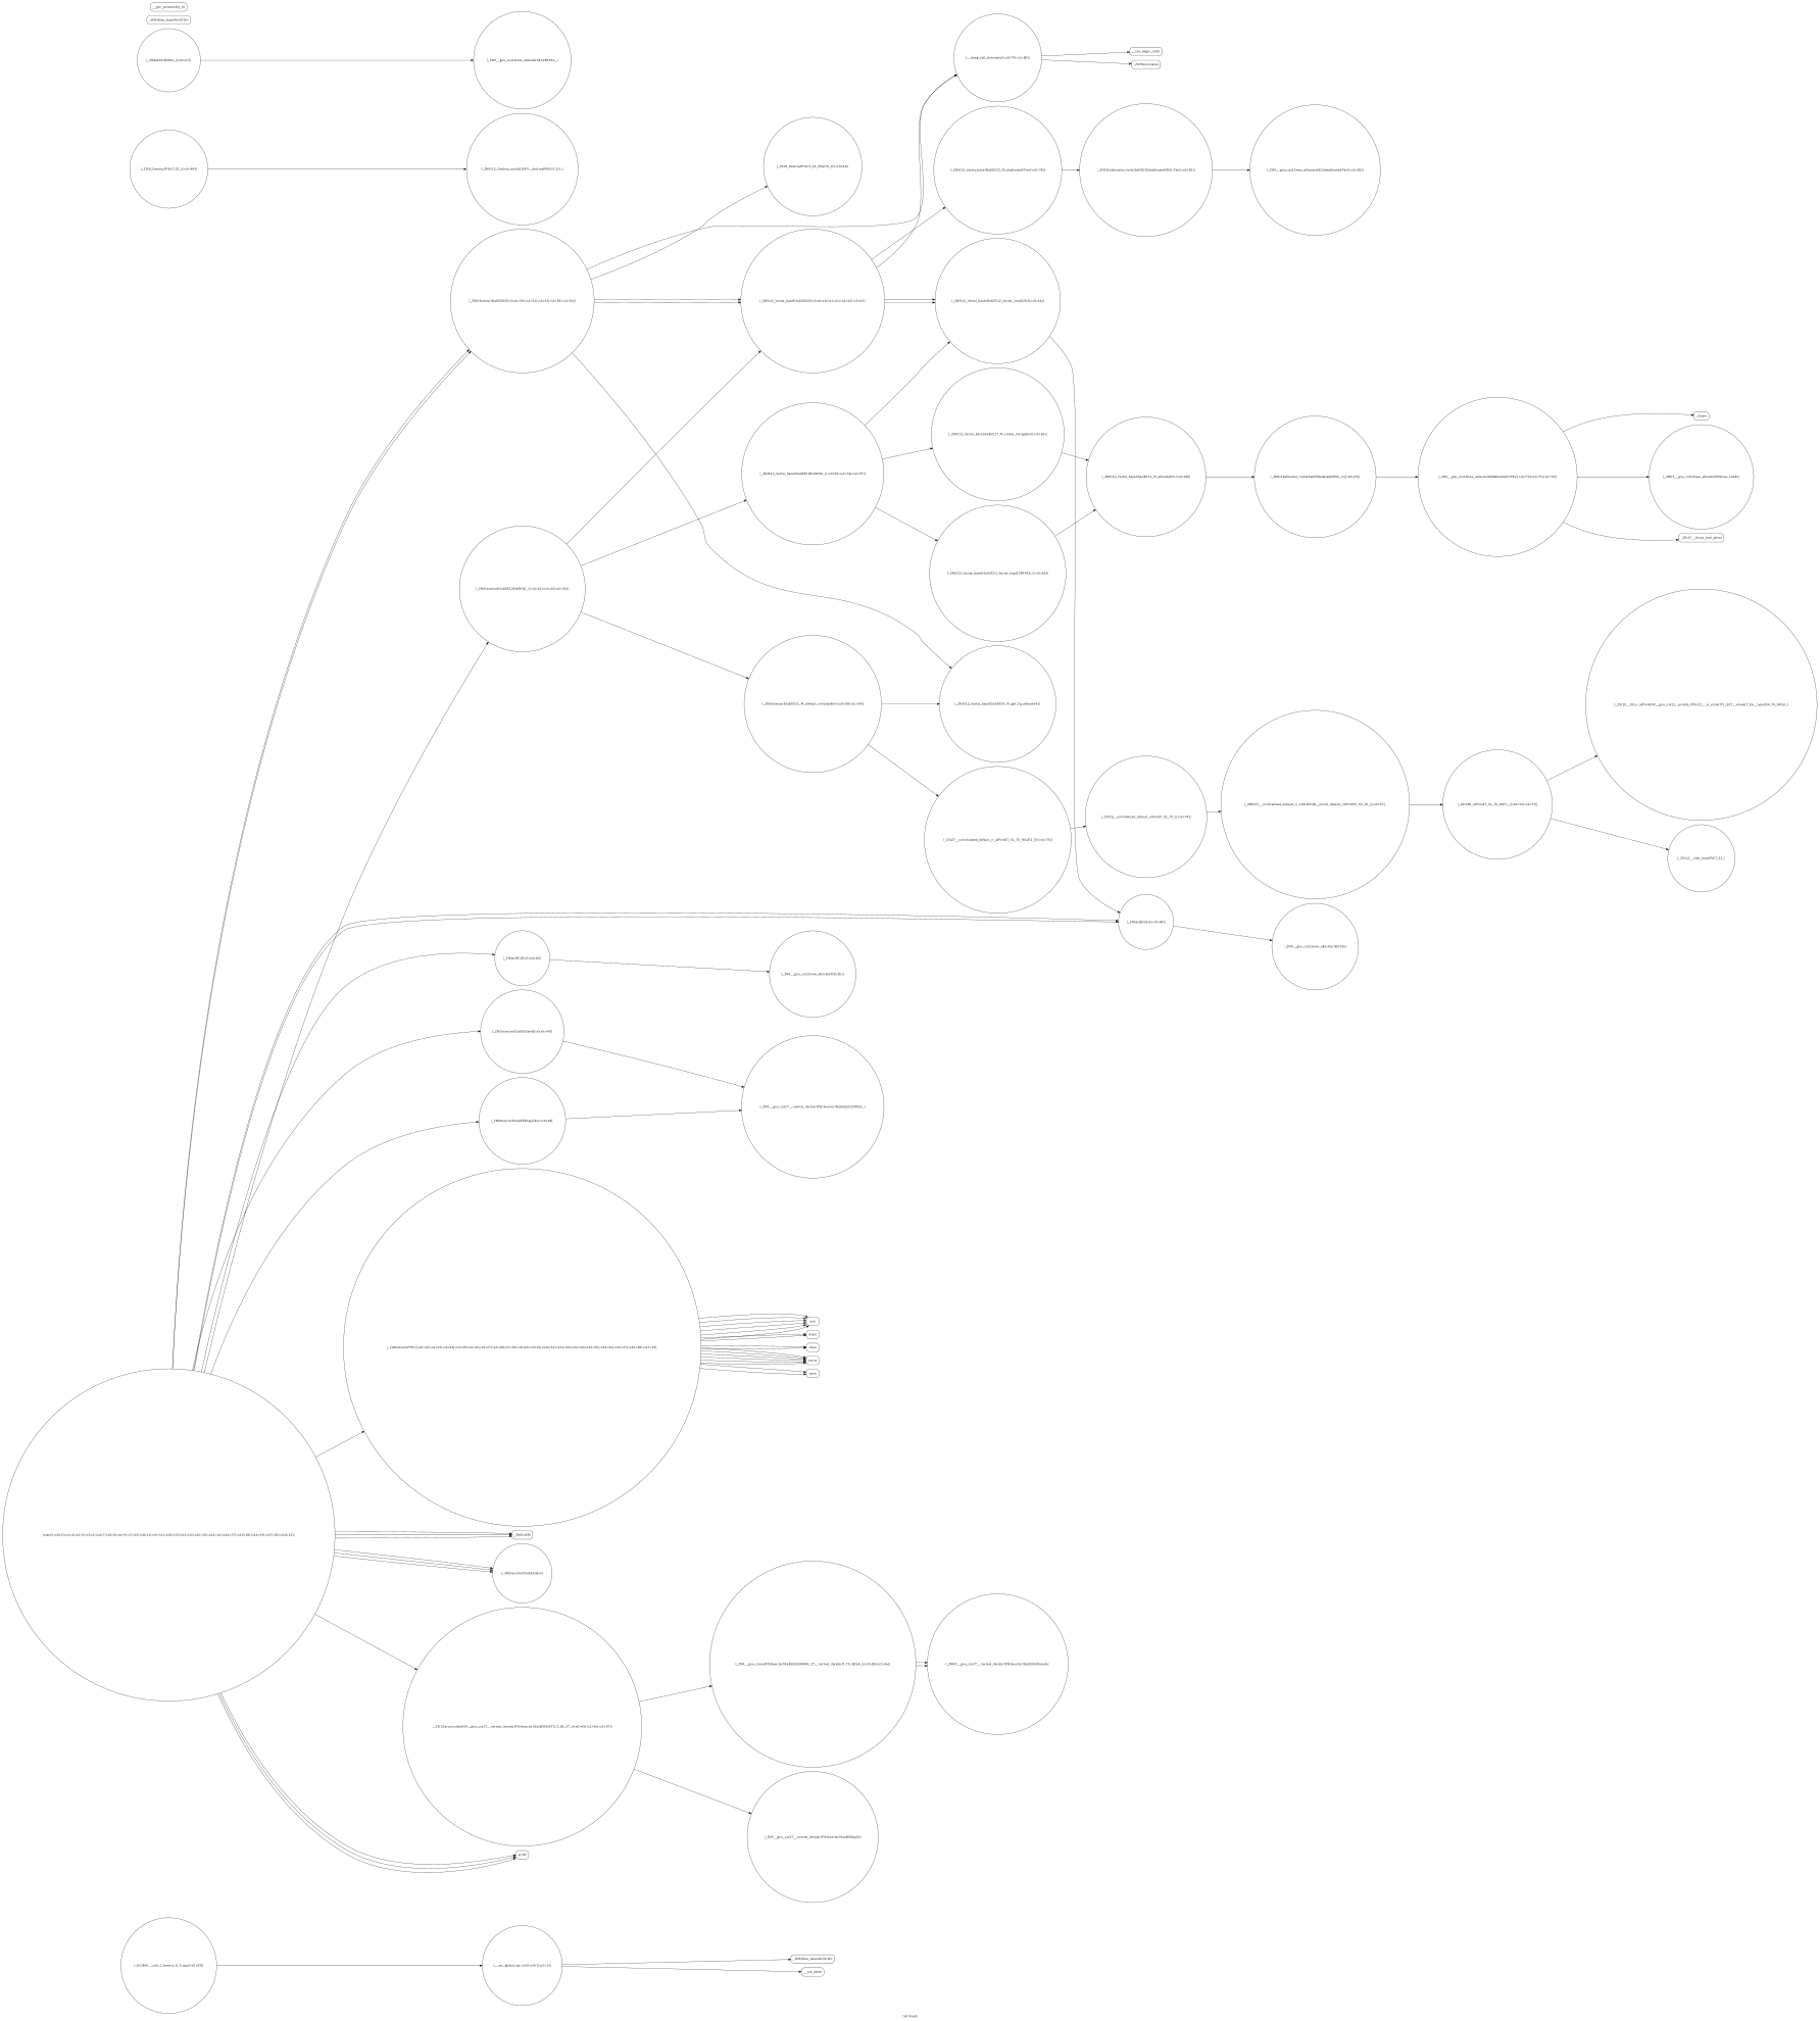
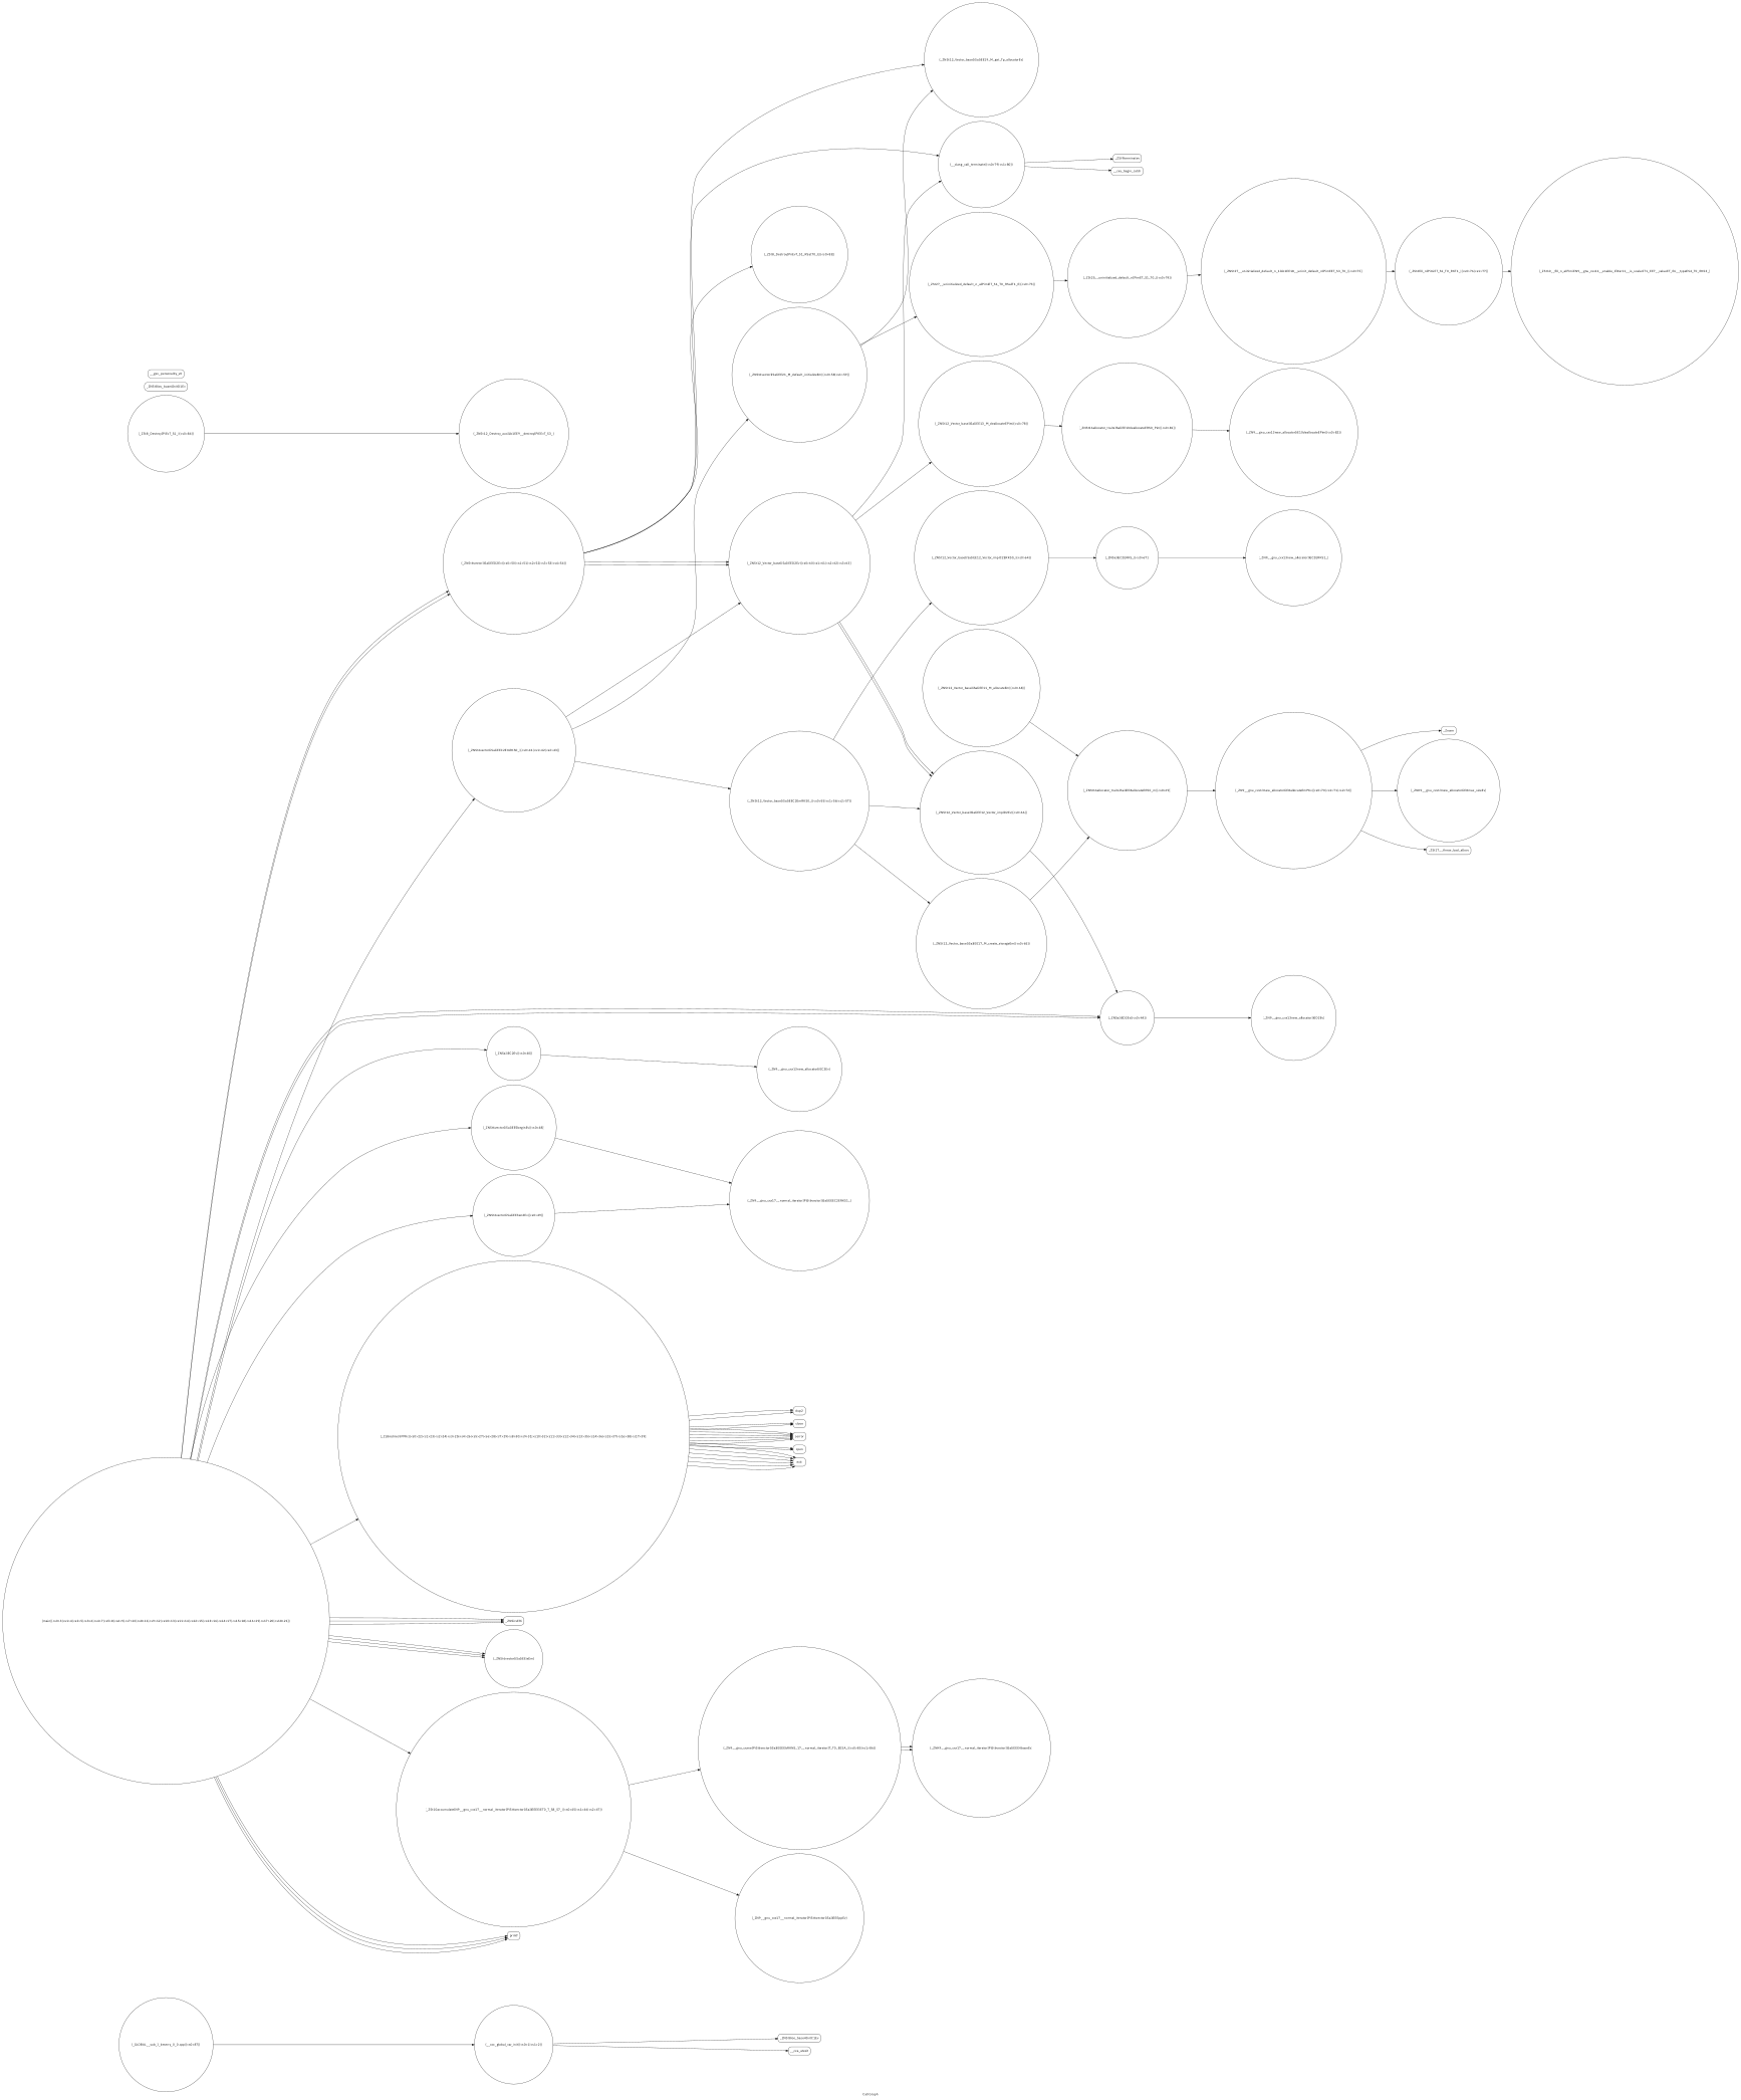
  digraph {
    fontname="IBM Plex Sans"
    label="Call Graph"
    rankdir=LR
    node [fontname="IBM Plex Sans" shape=circle]
    edge [color=black fontname="IBM Plex Sans" tailport=s0]
    n1 [label="{__cxx_global_var_init|{<s0>1|<s1>2}}"]
    n2 [label="{_ZNSt8ios_base4InitC1Ev}" shape=Mrecord]
    n3 [label="{__cxa_atexit}" shape=Mrecord]
    n4 [label="{_ZNSt12_Vector_baseIiSaIiEE13_M_deallocateEPim|{<s0>78}}"]
    n5 [label="{_ZNSt16allocator_traitsISaIiEE10deallocateERS0_Pim|{<s0>81}}"]
    n6 [label="{_ZN9__gnu_cxx13new_allocatorIiE10deallocateEPim|{<s0>82}}"]
    n7 [label="{_ZNSaIiEC2Ev|{<s0>40}}"]
    n8 [label="{_ZN9__gnu_cxx13new_allocatorIiEC2Ev}"]
    n9 [label="{_ZSt8_DestroyIPiiEvT_S1_RSaIT0_E|{<s0>83}}"]
    n10 [label="{_ZSt8_DestroyIPiEvT_S1_|{<s0>84}}"]
    n11 [label="{_ZNSt12_Destroy_auxILb1EE9__destroyIPiEEvT_S3_}"]
    n12 [label="{_ZNSt6vectorIiSaIiEE3endEv|{<s0>49}}"]
    n13 [label="{_ZN9__gnu_cxx17__normal_iteratorIPiSt6vectorIiSaIiEEEC2ERKS1_}"]
    n14 [label="{_ZNK9__gnu_cxx17__normal_iteratorIPiSt6vectorIiSaIiEEE4baseEv}"]
    n15 [label="{close}" shape=Mrecord]
    n16 [label="{_ZNSt12_Vector_baseIiSaIiEE17_M_create_storageEm|{<s0>65}}"]
    n17 [label="{_ZNSt12_Vector_baseIiSaIiEE11_M_allocateEm|{<s0>68}}"]
    n18 [label="{_ZNSt16allocator_traitsISaIiEE8allocateERS0_m|{<s0>69}}"]
    n19 [label="{_ZN9__gnu_cxx13new_allocatorIiE8allocateEmPKv|{<s0>70|<s1>71|<s2>72}}"]
    n20 [label="{_ZNK9__gnu_cxx13new_allocatorIiE8max_sizeEv}"]
    n21 [label="{_ZSt6fill_nIPimiET_S1_T0_RKT1_|{<s0>76|<s1>77}}"]
-   n22 [label="{_ZSt12__niter_baseIPiET_S1_}"]
    n23 [label="{_ZSt10__fill_n_aIPimiEN9__gnu_cxx11__enable_ifIXsr11__is_scalarIT1_EE7__valueET_E6__typeES4_T0_RKS3_}"]
    n24 [label="{main|{<s0>3|<s1>4|<s2>5|<s3>6|<s4>7|<s5>8|<s6>9|<s7>10|<s8>11|<s9>12|<s10>13|<s11>14|<s12>15|<s13>16|<s14>17|<s15>18|<s16>19|<s17>20|<s18>21}}"]
    n25 [label="{_ZL8redirectiPPKc|{<s0>22|<s1>23|<s2>24|<s3>25|<s4>26|<s5>27|<s6>28|<s7>29|<s8>30|<s9>31|<s10>32|<s11>33|<s12>34|<s13>35|<s14>36|<s15>37|<s16>38|<s17>39}}"]
    n26 [label="{_ZNSirsERi}" shape=Mrecord]
    n27 [label="{_ZNSt6vectorIiSaIiEEC2EmRKS0_|{<s0>41|<s1>42|<s2>43}}"]
    n28 [label="{_ZNSaIiED2Ev|{<s0>44}}"]
    n29 [label="{_ZNSt6vectorIiSaIiEEixEm}"]
    n30 [label="{_ZNSt6vectorIiSaIiEED2Ev|{<s0>50|<s1>51|<s2>52|<s3>53|<s4>54}}"]
    n31 [label="{_ZNSt6vectorIiSaIiEE5beginEv|{<s0>48}}"]
    n32 [label="{_ZSt10accumulateIN9__gnu_cxx17__normal_iteratorIPiSt6vectorIiSaIiEEEEiET0_T_S8_S7_|{<s0>45|<s1>46|<s2>47}}"]
    n33 [label="{printf}" shape=Mrecord]
    n34 [label="{perror}" shape=Mrecord]
    n35 [label="{open}" shape=Mrecord]
    n36 [label="{exit}" shape=Mrecord]
    n37 [label="{dup2}" shape=Mrecord]
    n38 [label="{_ZNSt6vectorIiSaIiEE21_M_default_initializeEm|{<s0>58|<s1>59}}"]
    n39 [label="{_ZNSt12_Vector_baseIiSaIiEEC2EmRKS0_|{<s0>55|<s1>56|<s2>57}}"]
    n40 [label="{_ZNSt12_Vector_baseIiSaIiEED2Ev|{<s0>60|<s1>61|<s2>62|<s3>63}}"]
    n41 [label="{_ZN9__gnu_cxx13new_allocatorIiED2Ev}"]
    n42 [label="{_ZNSt12_Vector_baseIiSaIiEE19_M_get_Tp_allocatorEv}"]
    n43 [label="{__clang_call_terminate|{<s0>79|<s1>80}}"]
    n44 [label="{_ZN9__gnu_cxxneIPiSt6vectorIiSaIiEEEEbRKNS_17__normal_iteratorIT_T0_EESA_|{<s0>85|<s1>86}}"]
    n45 [label="{_ZN9__gnu_cxx17__normal_iteratorIPiSt6vectorIiSaIiEEEppEv}"]
    n46 [label="{_ZSt27__uninitialized_default_n_aIPimiET_S1_T0_RSaIT1_E|{<s0>73}}"]
    n47 [label="{_ZNSt12_Vector_baseIiSaIiEE12_Vector_implD2Ev|{<s0>66}}"]
    n48 [label="{_ZNSt12_Vector_baseIiSaIiEE12_Vector_implC2ERKS0_|{<s0>64}}"]
    n49 [label="{__cxa_begin_catch}" shape=Mrecord]
    n50 [label="{_ZSt9terminatev}" shape=Mrecord]
    n51 [label="{_ZSt25__uninitialized_default_nIPimET_S1_T0_|{<s0>74}}"]
    n52 [label="{_ZNSt27__uninitialized_default_n_1ILb1EE18__uninit_default_nIPimEET_S3_T0_|{<s0>75}}"]
    n53 [label="{_ZSt17__throw_bad_allocv}" shape=Mrecord]
    n54 [label="{_Znwm}" shape=Mrecord]
    n55 [label="{_ZNSaIiEC2ERKS_|{<s0>67}}"]
    n56 [label="{_GLOBAL__sub_I_bmerry_0_0.cpp|{<s0>87}}"]
    n57 [label="{_ZNSt8ios_base4InitD1Ev}" shape=Mrecord]
    n58 [label="{__gxx_personality_v0}" shape=Mrecord]
    n59 [label="{_ZN9__gnu_cxx13new_allocatorIiEC2ERKS1_}"]
    n1 -> n2
    n1 -> n3 [tailport=s1]
    n4 -> n5
    n5 -> n6
    n7 -> n8
    n10 -> n11
    n12 -> n13
-   n16 -> n17
+   n16 -> n18
    n17 -> n18
    n18 -> n19
    n19 -> n20
    n19 -> n53 [tailport=s1]
    n19 -> n54 [tailport=s2]
-   n21 -> n22
    n21 -> n23 [tailport=s1]
    n24 -> n7 [tailport=s3]
    n24 -> n12 [tailport=s11]
    n24 -> n25
    n24 -> n26 [tailport=s1]
    n24 -> n26 [tailport=s2]
    n24 -> n26 [tailport=s7]
    n24 -> n27 [tailport=s4]
    n24 -> n28 [tailport=s5]
    n24 -> n28 [tailport=s8]
    n24 -> n29 [tailport=s6]
    n24 -> n29 [tailport=s14]
    n24 -> n29 [tailport=s15]
    n24 -> n30 [tailport=s9]
    n24 -> n30 [tailport=s18]
    n24 -> n31 [tailport=s10]
    n24 -> n32 [tailport=s12]
    n24 -> n33 [tailport=s13]
    n24 -> n33 [tailport=s16]
    n24 -> n33 [tailport=s17]
    n25 -> n15 [tailport=s6]
    n25 -> n15 [tailport=s15]
    n25 -> n34 [tailport=s1]
    n25 -> n34 [tailport=s4]
    n25 -> n34 [tailport=s7]
    n25 -> n34 [tailport=s10]
    n25 -> n34 [tailport=s13]
    n25 -> n34 [tailport=s16]
    n25 -> n35
    n25 -> n35 [tailport=s9]
    n25 -> n36 [tailport=s2]
    n25 -> n36 [tailport=s5]
    n25 -> n36 [tailport=s8]
    n25 -> n36 [tailport=s11]
    n25 -> n36 [tailport=s14]
    n25 -> n36 [tailport=s17]
    n25 -> n37 [tailport=s3]
    n25 -> n37 [tailport=s12]
    n27 -> n38 [tailport=s1]
    n27 -> n39
    n27 -> n40 [tailport=s2]
    n28 -> n41
    n30 -> n9 [tailport=s1]
    n30 -> n40 [tailport=s2]
    n30 -> n40 [tailport=s3]
    n30 -> n42
    n30 -> n43 [tailport=s4]
    n31 -> n13
    n32 -> n44
    n32 -> n45 [tailport=s2]
    n38 -> n42
    n38 -> n46 [tailport=s1]
    n39 -> n16 [tailport=s1]
    n39 -> n47 [tailport=s2]
    n39 -> n48
    n40 -> n4
    n40 -> n43 [tailport=s3]
    n40 -> n47 [tailport=s1]
    n40 -> n47 [tailport=s2]
    n43 -> n49
    n43 -> n50 [tailport=s1]
    n44 -> n14
    n44 -> n14 [tailport=s1]
    n46 -> n51
    n47 -> n28
-   n48 -> n17
+   n48 -> n55
    n51 -> n52
    n52 -> n21
    n55 -> n59
    n56 -> n1
  }
